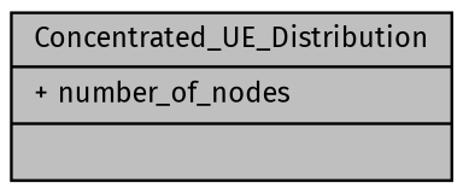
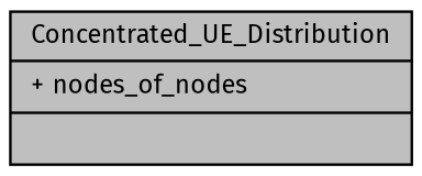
  digraph {
    fontname="Fira Sans"
-   n1 [color=black fillcolor=grey75 fontcolor=black fontname="Fira Sans" fontsize=10 height=0.2 label="{Concentrated_UE_Distribution\n|+ number_of_nodes\l|}" shape=record style=filled width=0.4]
+   n1 [color=black fillcolor=grey75 fontcolor=black fontname="Fira Sans" fontsize=10 height=0.2 label="{Concentrated_UE_Distribution\n|+ nodes_of_nodes\l|}" shape=record style=filled width=0.4]
  }
